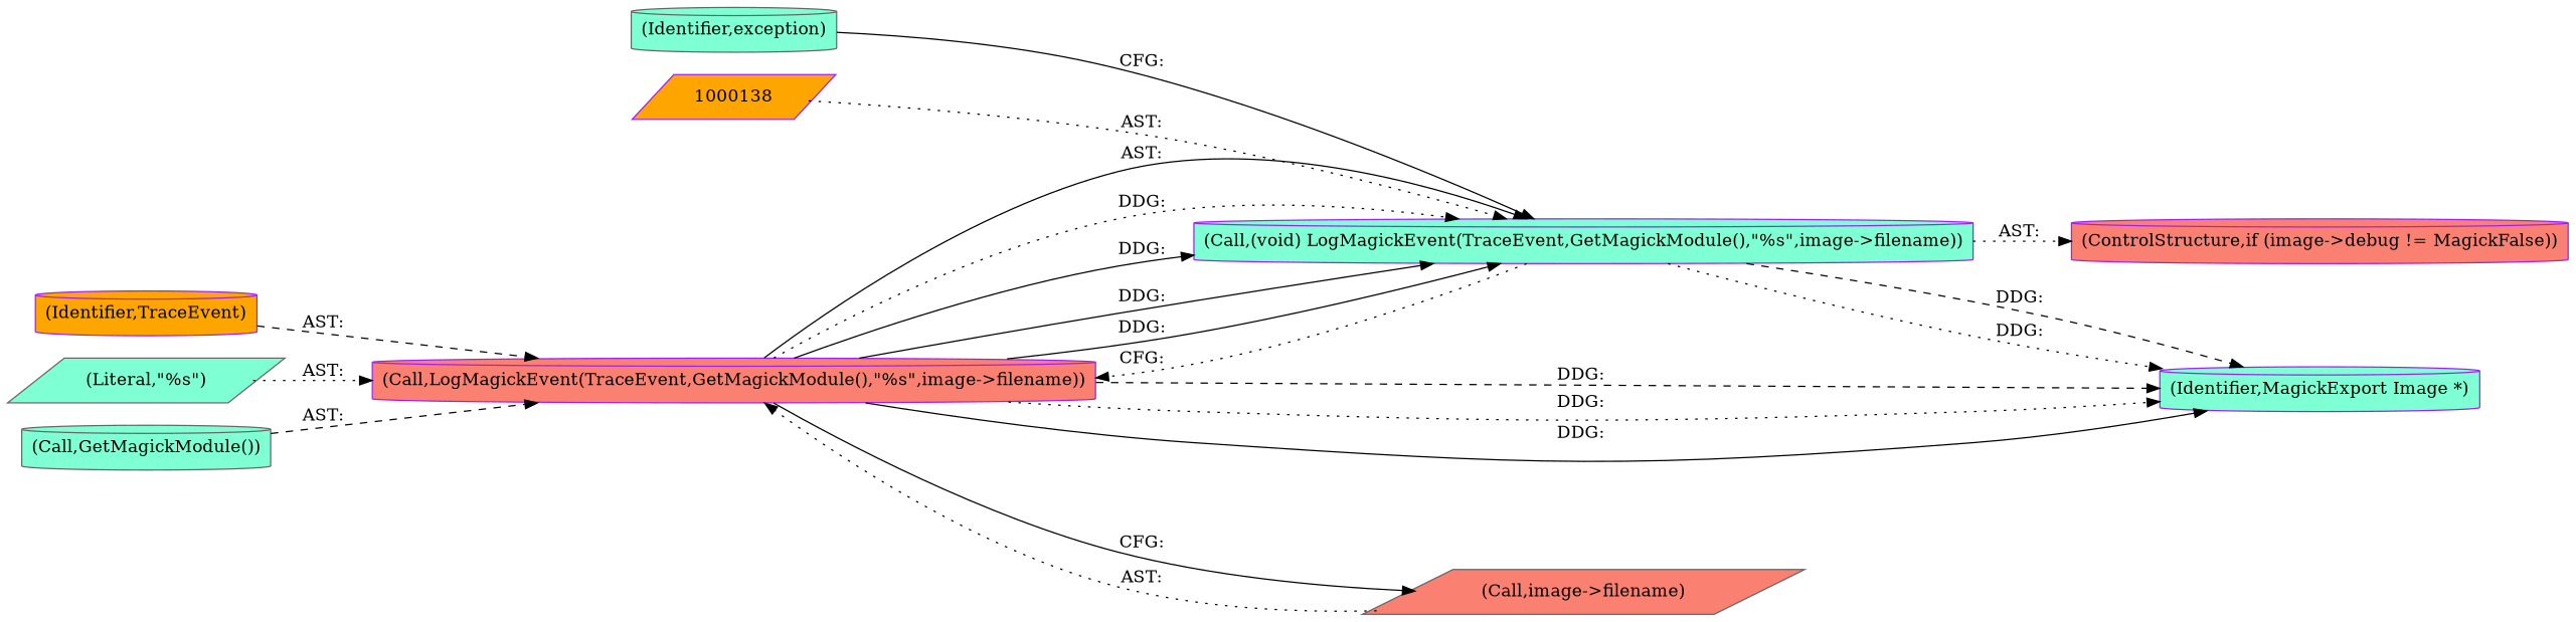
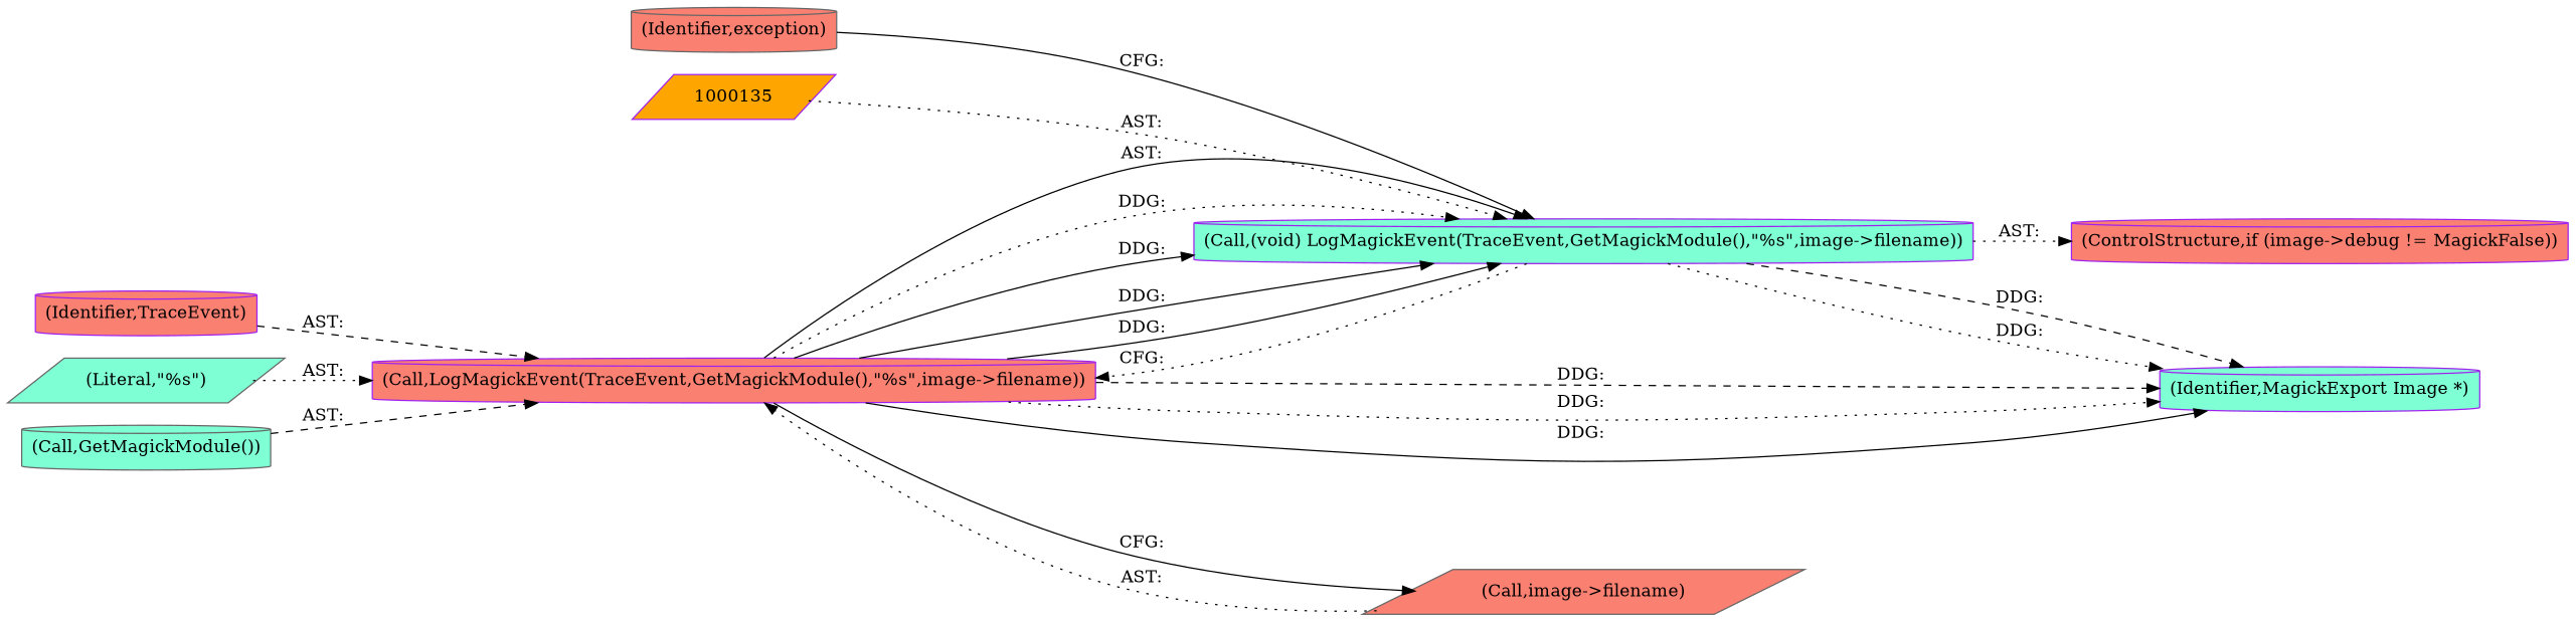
  digraph {
    rankdir=LR
    node [color=purple fillcolor=salmon shape=cylinder style=filled]
    edge [style=dotted]
    n1 [label="(Call,LogMagickEvent(TraceEvent,GetMagickModule(),\"%s\",image->filename))"]
    n2 [fillcolor=aquamarine label="(Call,(void) LogMagickEvent(TraceEvent,GetMagickModule(),\"%s\",image->filename))"]
    n3 [fillcolor=aquamarine label="(Identifier,MagickExport Image *)"]
    n4 [color=gray40 label="(Call,image->filename)" shape=parallelogram]
    n5 [label="(ControlStructure,if (image->debug != MagickFalse))"]
-   n6 [fillcolor=orange label="(Identifier,TraceEvent)"]
+   n6 [label="(Identifier,TraceEvent)"]
    n7 [color=gray40 fillcolor=aquamarine label="(Literal,\"%s\")" shape=parallelogram]
-   n8 [color=gray40 fillcolor=aquamarine label="(Identifier,exception)"]
+   n8 [color=gray40 label="(Identifier,exception)"]
    n9 [color=gray40 fillcolor=aquamarine label="(Call,GetMagickModule())"]
-   1000135 [fillcolor=orange shape=parallelogram label=1000138]
+   1000135 [fillcolor=orange shape=parallelogram]
    n1 -> n2 [label="AST: " style=solid]
    n1 -> n2 [label="DDG: "]
    n1 -> n2 [label="DDG: " style=solid]
    n1 -> n2 [label="DDG: " style=solid]
    n1 -> n2 [label="DDG: " style=solid]
    n1 -> n3 [label="DDG: " style=dashed]
    n1 -> n3 [label="DDG: "]
    n1 -> n3 [label="DDG: " style=solid]
    n1 -> n4 [label="CFG: " style=solid]
    n2 -> n1 [label="CFG: "]
    n2 -> n3 [label="DDG: " style=dashed]
    n2 -> n3 [label="DDG: "]
    n2 -> n5 [label="AST: "]
    n4 -> n1 [label="AST: "]
    n6 -> n1 [label="AST: " style=dashed]
    n7 -> n1 [label="AST: "]
    n8 -> n2 [label="CFG: " style=solid]
    n9 -> n1 [label="AST: " style=dashed]
    1000135 -> n2 [label="AST: "]
  }
